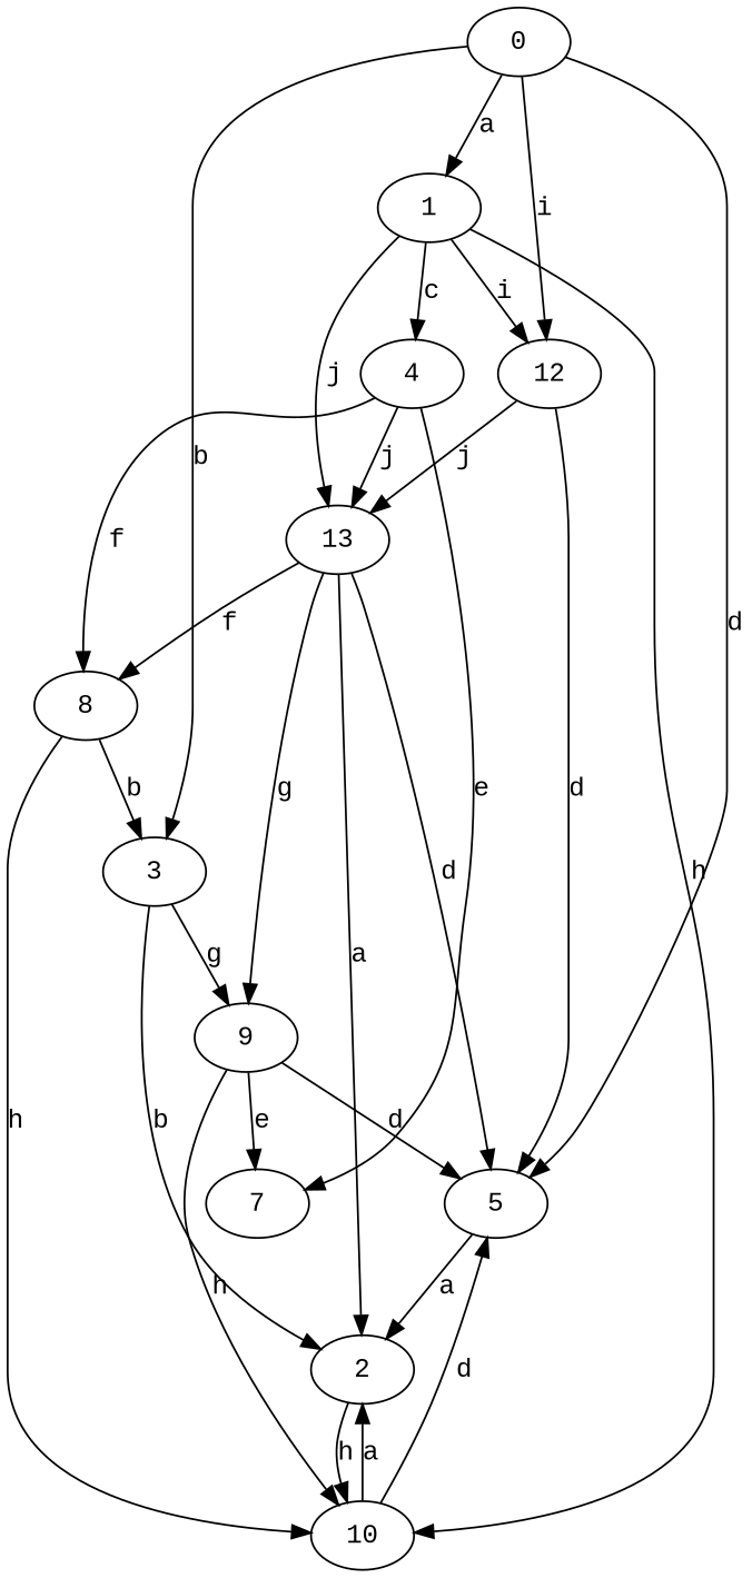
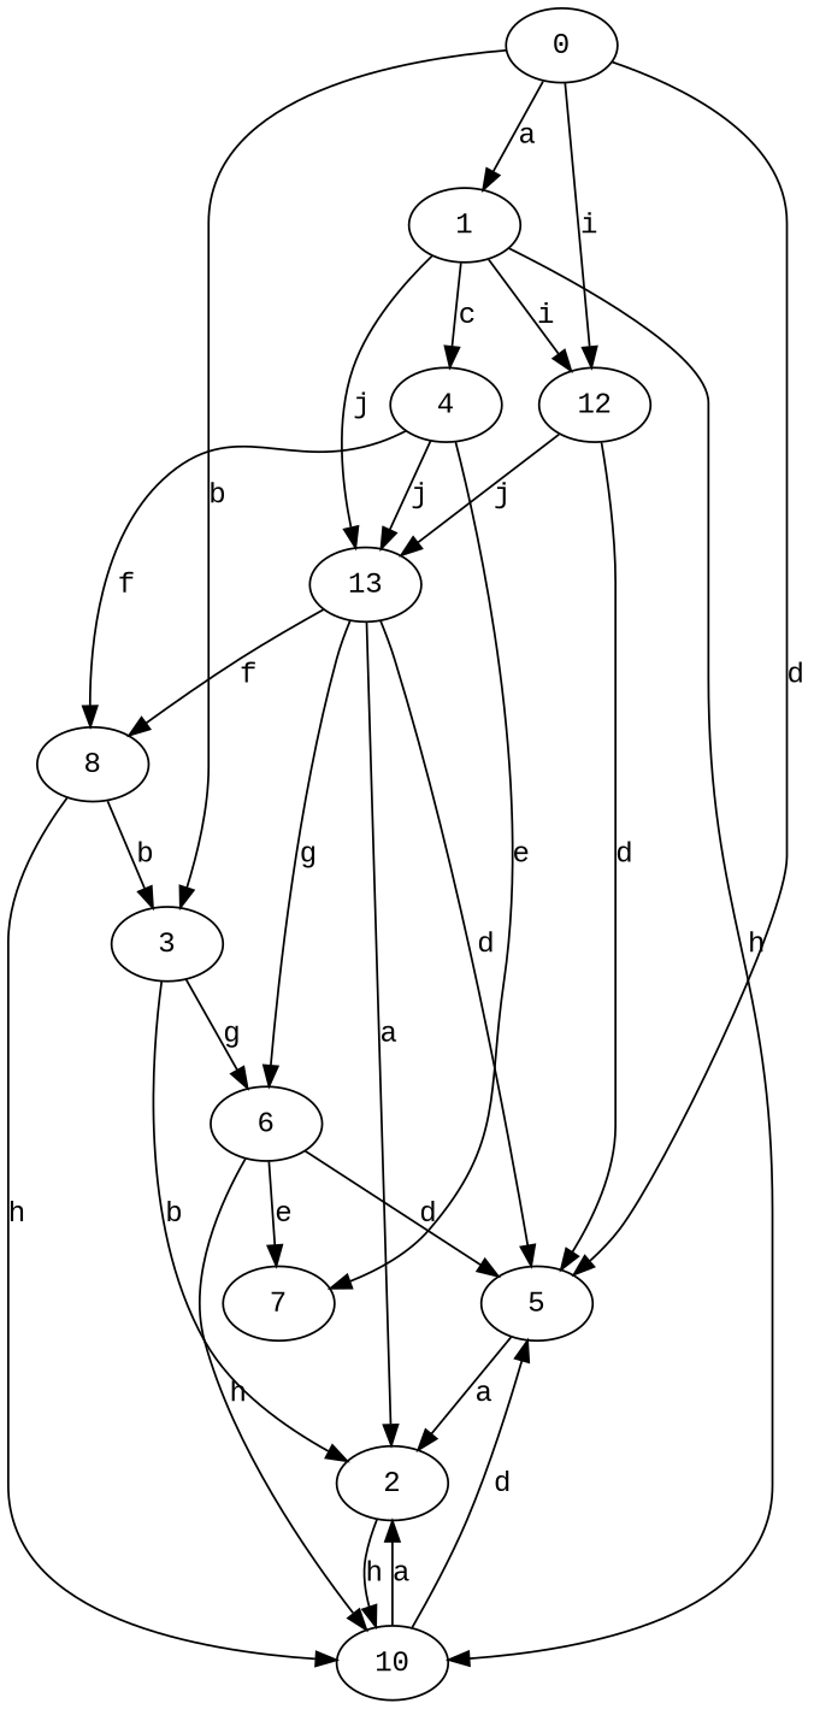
  strict digraph {
    fontname="Liberation Mono"
    node [fontname="Liberation Mono"]
    edge [fontname="Liberation Mono"]
    0
    1
    3
    5
    12
    4
    10
    13
    2
-   9
+   9 [label=6]
    7
    8
    0 -> 1 [label=a]
    0 -> 3 [label=b]
    0 -> 5 [label=d]
    0 -> 12 [label=i]
    1 -> 12 [label=i]
    1 -> 4 [label=c]
    1 -> 10 [label=h]
    1 -> 13 [label=j]
    3 -> 2 [label=b]
    3 -> 9 [label=g]
    5 -> 2 [label=a]
    12 -> 5 [label=d]
    12 -> 13 [label=j]
    4 -> 13 [label=j]
    4 -> 7 [label=e]
    4 -> 8 [label=f]
    10 -> 5 [label=d]
    10 -> 2 [label=a]
    13 -> 5 [label=d]
    13 -> 2 [label=a]
    13 -> 9 [label=g]
    13 -> 8 [label=f]
    2 -> 10 [label=h]
    9 -> 5 [label=d]
    9 -> 10 [label=h]
    9 -> 7 [label=e]
    8 -> 3 [label=b]
    8 -> 10 [label=h]
  }
